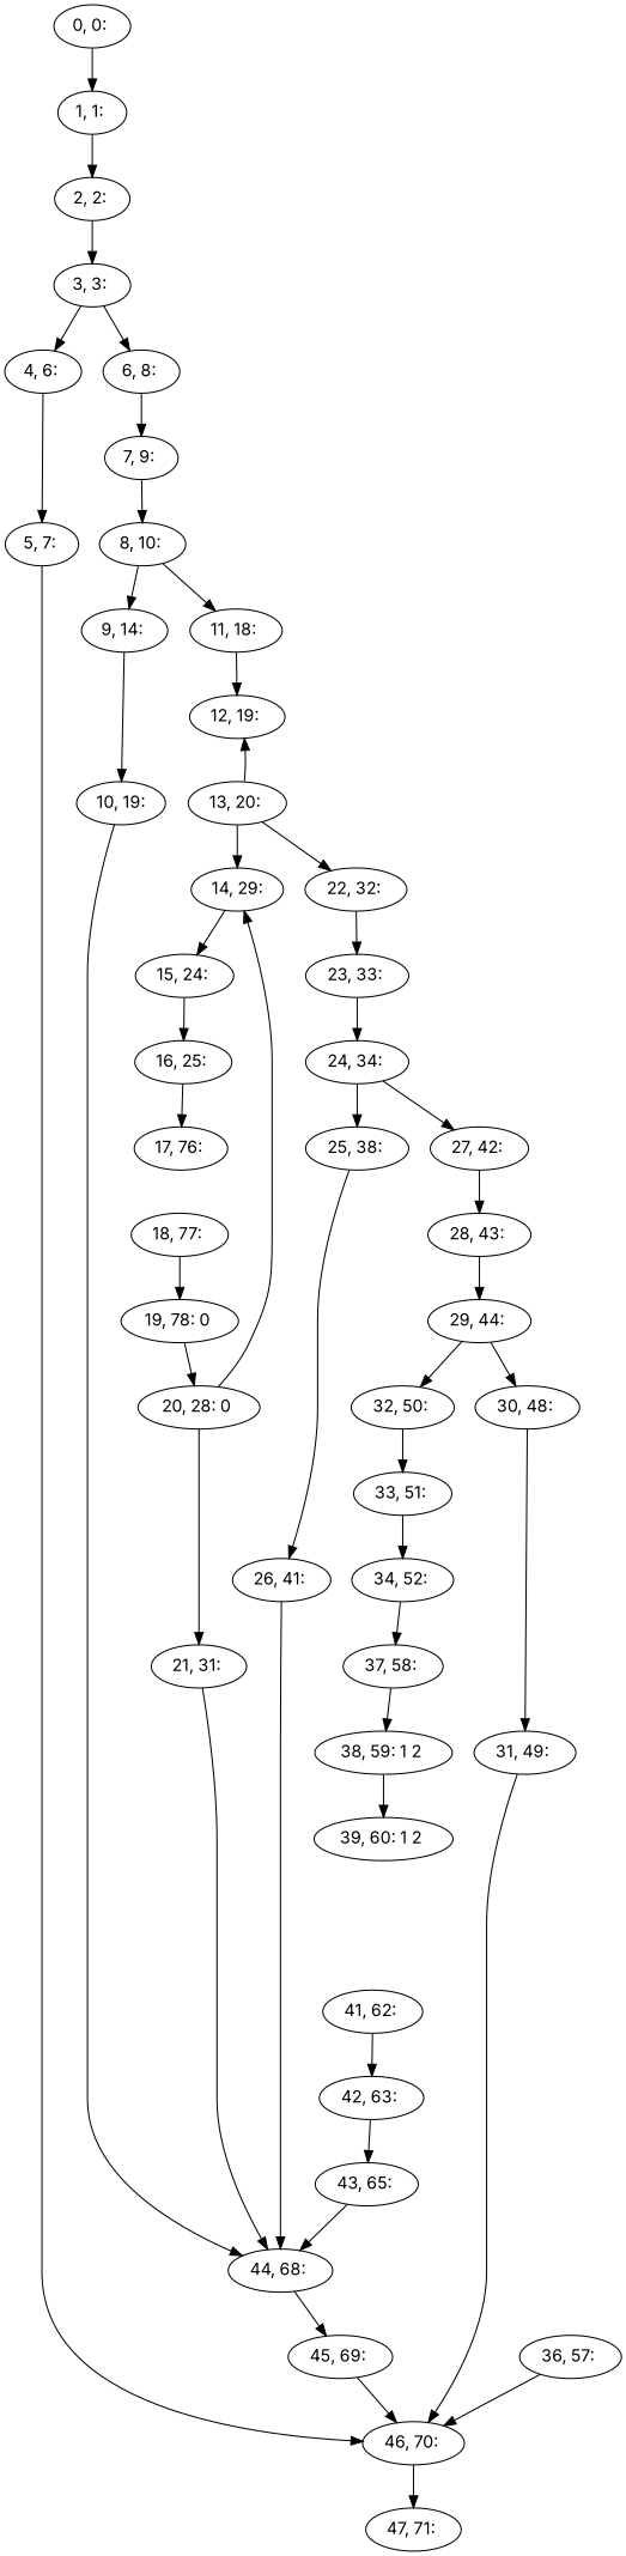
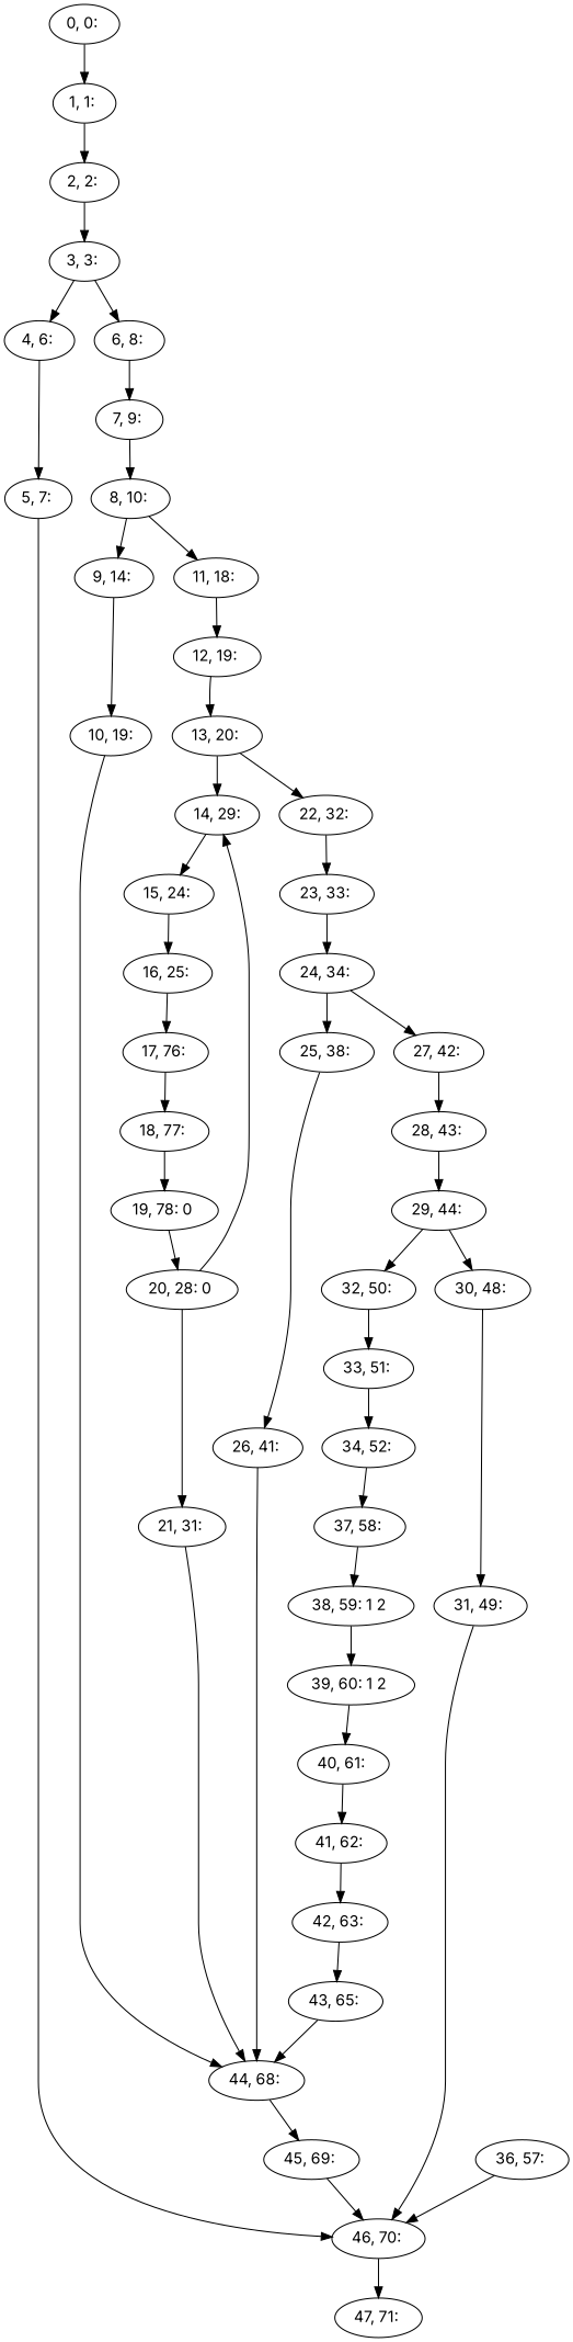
  digraph {
    fontname=Inter
    node [fontname=Inter]
    edge [fontname=Inter]
    n1 [label="0, 0: "]
    n2 [label="1, 1: "]
    n3 [label="2, 2: "]
    n4 [label="3, 3: "]
    n5 [label="4, 6: "]
    n6 [label="6, 8: "]
    n7 [label="5, 7: "]
    n8 [label="7, 9: "]
    n9 [label="46, 70: "]
    n10 [label="47, 71: "]
    n11 [label="8, 10: "]
    n12 [label="9, 14: "]
    n13 [label="11, 18: "]
    n14 [label="10, 19:"]
    n15 [label="12, 19: "]
    n16 [label="44, 68: "]
    n17 [label="45, 69: "]
    n18 [label="13, 20: "]
    n19 [label="14, 29:"]
    n20 [label="22, 32: "]
    n21 [label="15, 24: "]
    n22 [label="23, 33: "]
    n23 [label="16, 25: "]
    n24 [label="17, 76: "]
    n25 [label="18, 77: "]
    n26 [label="19, 78: 0 "]
    n27 [label="20, 28: 0 "]
    n28 [label="21, 31: "]
    n29 [label="24, 34: "]
    n30 [label="25, 38: "]
    n31 [label="27, 42: "]
    n32 [label="26, 41: "]
    n33 [label="28, 43: "]
    n34 [label="29, 44: "]
    n35 [label="30, 48: "]
    n36 [label="32, 50: "]
    n37 [label="31, 49: "]
    n38 [label="33, 51: "]
    n39 [label="34, 52: "]
    n40 [label="37, 58: "]
    n41 [label="38, 59: 1 2 "]
    n42 [label="36, 57: "]
    n43 [label="39, 60: 1 2 "]
+   n44 [label="40, 61: "]
    n45 [label="41, 62: "]
    n46 [label="42, 63: "]
    n47 [label="43, 65: "]
    n1 -> n2
    n2 -> n3
    n3 -> n4
    n4 -> n5
    n4 -> n6
    n5 -> n7
    n6 -> n8
    n7 -> n9
    n8 -> n11
    n9 -> n10
    n11 -> n12
    n11 -> n13
    n12 -> n14
    n13 -> n15
    n14 -> n16
-   n18 -> n15
+   n15 -> n18
    n16 -> n17
    n17 -> n9
    n18 -> n19
    n18 -> n20
    n19 -> n21
    n20 -> n22
    n21 -> n23
    n22 -> n29
    n23 -> n24
+   n24 -> n25
    n25 -> n26
    n26 -> n27
    n27 -> n19
    n27 -> n28
    n28 -> n16
    n29 -> n30
    n29 -> n31
    n30 -> n32
    n31 -> n33
    n32 -> n16
    n33 -> n34
    n34 -> n35
    n34 -> n36
    n35 -> n37
    n36 -> n38
    n37 -> n9
    n38 -> n39
    n39 -> n40
    n40 -> n41
    n41 -> n43
    n42 -> n9
+   n43 -> n44
+   n44 -> n45
    n45 -> n46
    n46 -> n47
    n47 -> n16
  }
